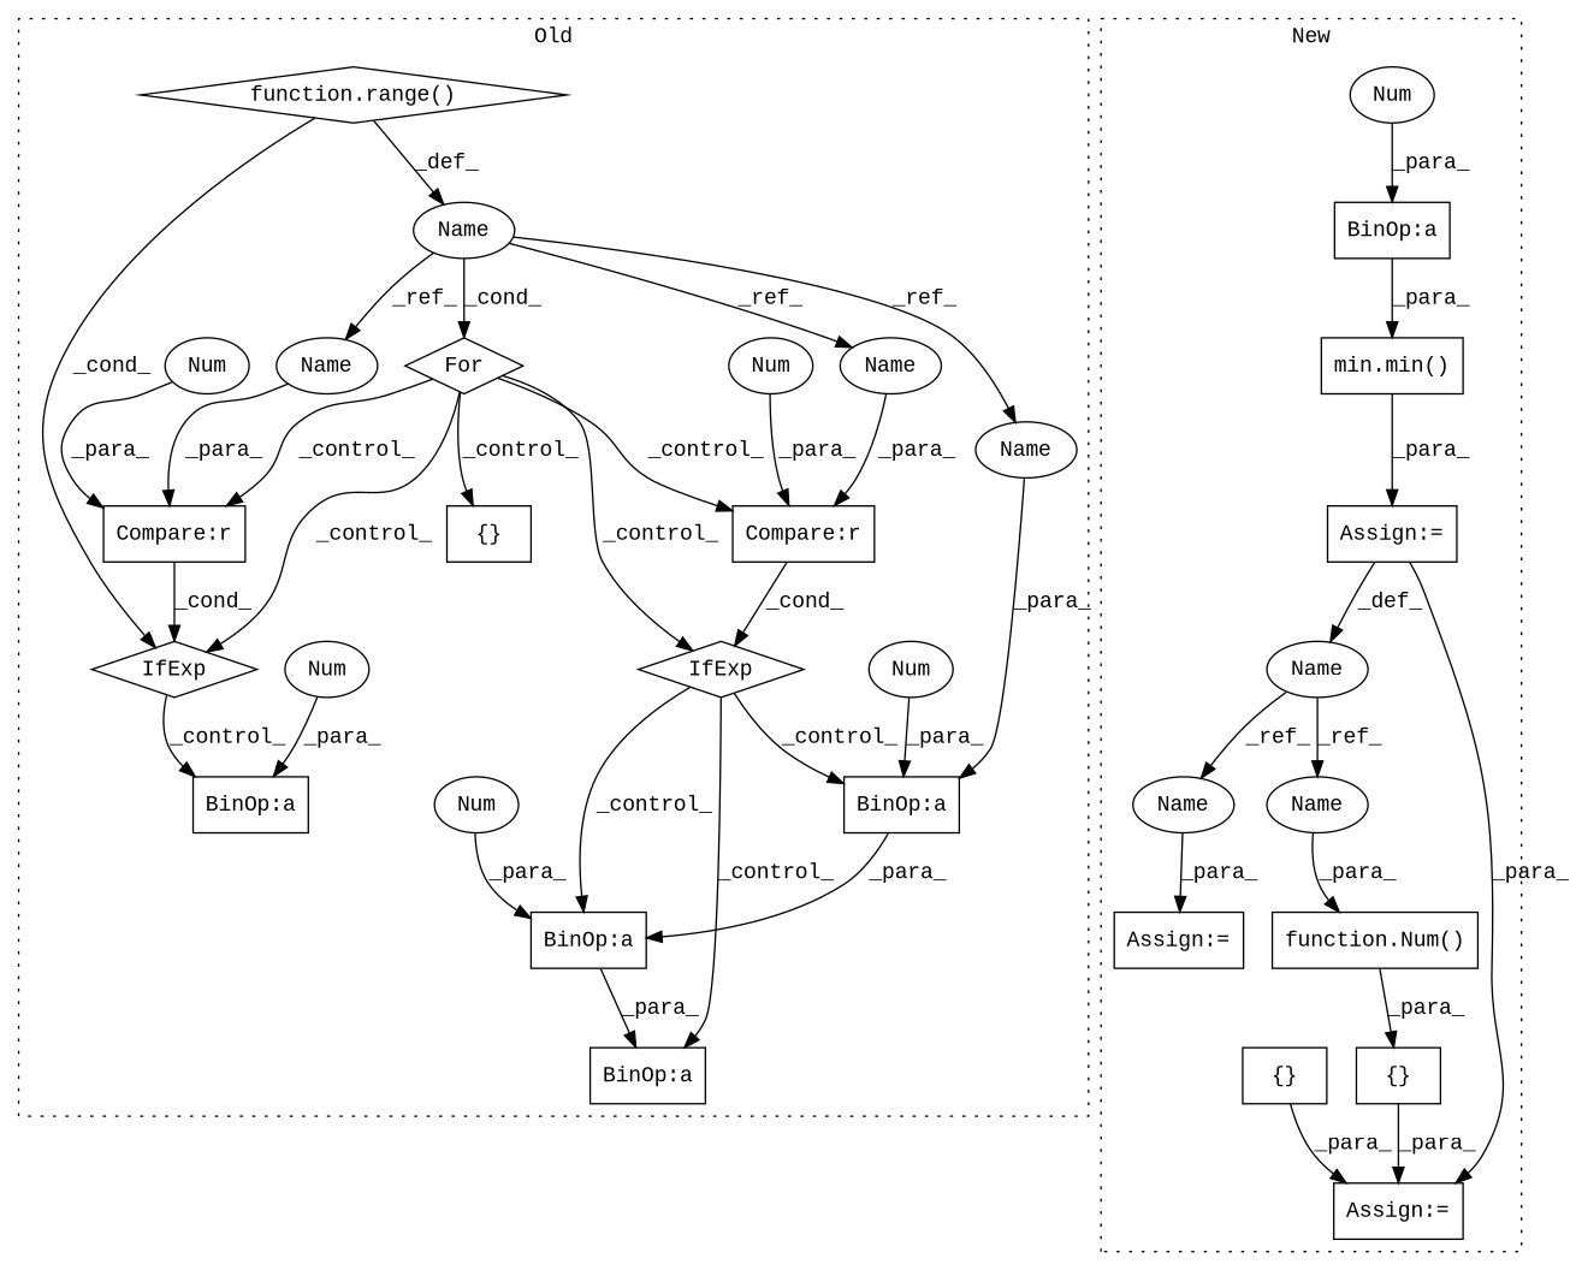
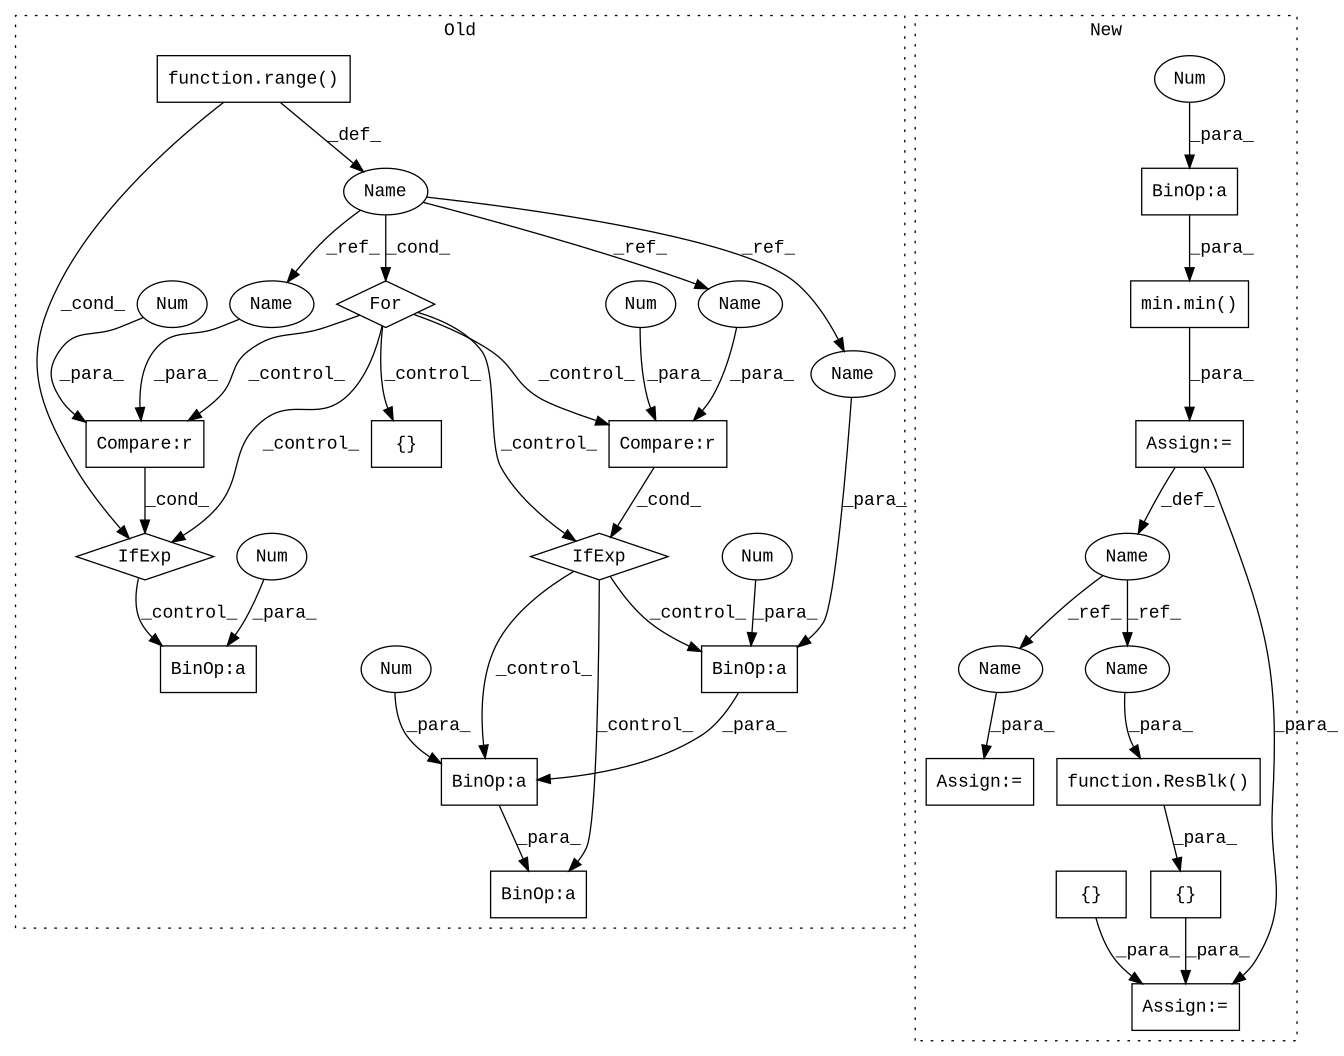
  digraph {
    fontname="Liberation Mono"
    node [a=87 fontname="Liberation Mono" l=1 s=4889 shape=box]
    edge [fontname="Liberation Mono"]
    n1 [a=51 l="4,6" label=IfExp s="4885,4894" shape=diamond]
    n2 [a=40 l=5 label="Compare:r"]
    n3 [a=76 label=Num s=4893 shape=ellipse]
    n4 [a=82 l=3 label="BinOp:a" s=4868]
    n5 [a=82 l=4 label="BinOp:a" s=4873]
    n6 [a=76 label=Num s=4872 shape=ellipse]
-   n7 [a=75 l="6,1" label="function.range()" s="4763,4809" shape=diamond]
+   n7 [a=75 l="6,1" label="function.range()" s="4763,4809"]
    n8 [a=82 l=3 label="BinOp:a" s=4879]
    n9 [a=59 l="6,0" label="{}" s="5004,5158"]
    n10 [a=82 l=3 label="BinOp:a" s=4921]
    n11 [a=76 label=Num s=4920 shape=ellipse]
    n12 [a=76 label=Num s=4882 shape=ellipse]
    n13 [a=40 l=5 label="Compare:r" s=4939]
    n14 [a=76 label=Num s=4943 shape=ellipse]
    n15 [a=51 l="4,6" label=IfExp s="4935,4944" shape=diamond]
    n16 [a=107 l="4,5" label=For s="4754,4810" shape=diamond]
    n17 [label=Name s=4758 shape=ellipse]
    n18 [label=Name shape=ellipse]
    n19 [label=Name s=4939 shape=ellipse]
    n20 [label=Name s=4878 shape=ellipse]
    n21 [a=75 l="4,1" label="min.min()" s="3253,3279"]
    n22 [a=82 l=2 label="BinOp:a" s=3092]
    n23 [a=59 l="1,0" label="{}" s="3294,3335"]
    n24 [a=76 l=2 label=Num s=3094 shape=ellipse]
-   n25 [a=75 l="7,18" label="function.Num()" s="3295,3317"]
+   n25 [a=75 l="7,18" label="function.ResBlk()" s="3295,3317"]
    n26 [l=7 label=Name s=3243 shape=ellipse]
    n27 [a=68 l=3 label="Assign:=" s=3346]
    n28 [a=68 l=4 label="Assign:=" s=3290]
    n29 [a=59 l="2,1" label="{}" s="3120,3120"]
    n30 [a=68 l=3 label="Assign:=" s=3250]
    n31 [l=7 label=Name s=3349 shape=ellipse]
    n32 [l=7 label=Name s=3310 shape=ellipse]
    subgraph cluster_1 {
      label=Old
      style=dotted
      n1
      n2
      n3
      n4
      n5
      n6
      n7
      n8
      n9
      n10
      n11
      n12
      n13
      n14
      n15
      n16
      n17
      n18
      n19
      n20
    }
    subgraph cluster_2 {
      label=New
      style=dotted
      n21
      n22
      n23
      n24
      n25
      n26
      n27
      n28
      n29
      n30
      n31
      n32
    }
    n1 -> n4 [label=_control_]
    n1 -> n5 [label=_control_]
    n1 -> n8 [label=_control_]
    n2 -> n1 [label=_cond_]
    n3 -> n2 [label=_para_]
    n5 -> n4 [label=_para_]
    n6 -> n5 [label=_para_]
    n7 -> n15 [label=_cond_]
    n7 -> n17 [label=_def_]
    n8 -> n5 [label=_para_]
    n11 -> n10 [label=_para_]
    n12 -> n8 [label=_para_]
    n13 -> n15 [label=_cond_]
    n14 -> n13 [label=_para_]
    n15 -> n10 [label=_control_]
    n16 -> n1 [label=_control_]
    n16 -> n2 [label=_control_]
    n16 -> n9 [label=_control_]
    n16 -> n13 [label=_control_]
    n16 -> n15 [label=_control_]
    n17 -> n16 [label=_cond_]
    n17 -> n18 [label=_ref_]
    n17 -> n19 [label=_ref_]
    n17 -> n20 [label=_ref_]
    n18 -> n2 [label=_para_]
    n19 -> n13 [label=_para_]
    n20 -> n8 [label=_para_]
    n21 -> n30 [label=_para_]
    n22 -> n21 [label=_para_]
    n23 -> n28 [label=_para_]
    n24 -> n22 [label=_para_]
    n25 -> n23 [label=_para_]
    n26 -> n31 [label=_ref_]
    n26 -> n32 [label=_ref_]
    n29 -> n28 [label=_para_]
    n30 -> n26 [label=_def_]
    n30 -> n28 [label=_para_]
    n31 -> n27 [label=_para_]
    n32 -> n25 [label=_para_]
  }
